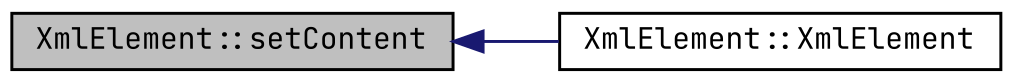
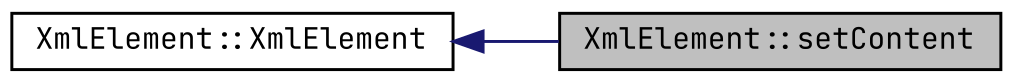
  digraph {
    rankdir=LR
    fontname="JetBrains Mono"
    node [color=black fontname="JetBrains Mono" fontsize=10 shape=record style=filled]
    n1 [fillcolor=grey75 fontcolor=black height=0.2 label="XmlElement::setContent" width=0.4]
    n2 [fillcolor=white height=0.2 label="XmlElement::XmlElement" width=0.4]
-   n1 -> n2 [color=midnightblue dir=back fontname="JetBrains Mono" fontsize=10 labelfontname=Helvetica labelfontsize=10 style=solid]
+   n2 -> n1 [color=midnightblue dir=back fontname="JetBrains Mono" fontsize=10 labelfontname=Helvetica labelfontsize=10 style=solid]
  }
